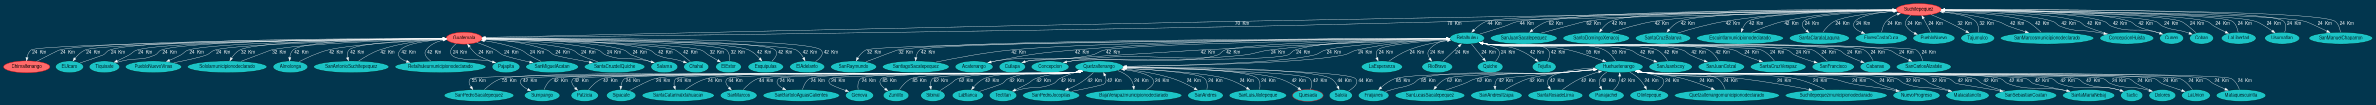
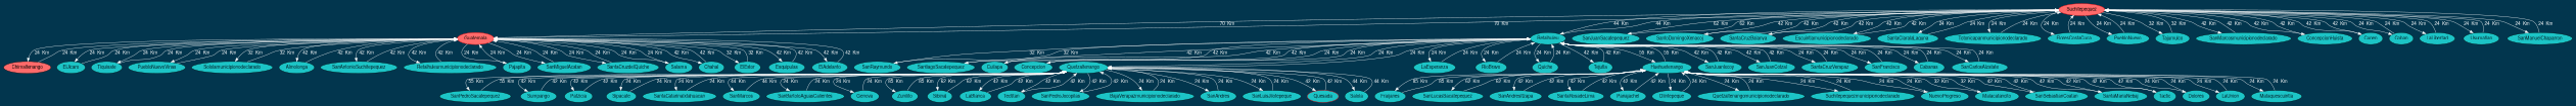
  digraph {
    bgcolor="#02364E"
    fontname="Helvetica,Arial,sans-serif"
    node [color=black fillcolor="#1CC4C6" fontname="Helvetica,Arial,sans-serif" shape=oval style=filled fontcolor="#031C26"]
    edge [color=white fontcolor=white fontname="Helvetica,Arial,sans-serif"]
    Suchitepequez [color=red fillcolor=indianred1 fontcolor=""]
    Guatemala [color=red fillcolor=indianred1 fontcolor=""]
    Retalhuleu
    SanJuanSacatepequez
    SantoDomingoXenacoj
    SantaCruzBalanya
    Escuintlamunicipionodeclarado
    SantaClaralaLaguna
+   Totonicapanmunicipionodeclarado
    FloresCostaCuca
    PuebloNuevo
    Tajumulco
    SanMarcosmunicipionodeclarado
    ConcepcionHuista
    Cunen
    Coban
    LaLibertad
    Usumatlan
    SanManuelChaparron
-   Chimaltenango [color=red fillcolor=indianred1 fontcolor=""]
+   Chimaltenango [fillcolor=indianred1 fontcolor=""]
    ElJicaro
    Tiquisate
    PuebloNuevoVinas
    Sololamunicipionodeclarado
    Almolonga
    SanAntonioSuchitepequez
    Retalhuleumunicipionodeclarado
    Pajapita
    SanMiguelAcatan
    SantaCruzdelQuiche
    Salama
    Chahal
    ElEstor
    Esquipulas
    ElAdelanto
    SanRaymundo
    SantiagoSacatepequez
-   Acatenango
    Cuilapa
    Concepcion
    Quetzaltenango
    LaEsperanza
    RioBravo
    Quiche
    Tejutla
    Huehuetenango
    SanJuanIxcoy
    SanJuanCotzal
    SantaCruzVerapaz
    SanFrancisco
    Cabanas
    SanCarlosAlzatate
    SanPedroSacatepequez
    Sumpango
    Patzicia
    Sipacate
    SantaCatarinaIxtahuacan
    SanMarcos
    SanBartoloAguasCalientes
    Genova
    Zunilito
    Sibinal
    LaBlanca
    Tectitan
    SanPedroJocopilas
    BajaVerapazmunicipionodeclarado
    SanAndres
    SanLuisJilotepeque
    Quesada [color=red]
    Salola
    Fraijanes
    SanLucasSacatepequez
    SanAndresItzapa
    SantaRosadeLima
    Panajachel
    Olintepeque
    Quetzaltenangomunicipionodeclarado
    Suchitepequezmunicipionodeclarado
    NuevoProgreso
    Malacatancito
    SanSebastianCoatan
    SantaMariaNebaj
    Tactic
    Dolores
    LaUnion
    Mataquescuintla
    Suchitepequez -> Guatemala [label=" 70  Km  "]
    Suchitepequez -> Retalhuleu [label=" 44  Km  "]
    Suchitepequez -> SanJuanSacatepequez [label=" 62  Km  "]
    Suchitepequez -> SantoDomingoXenacoj [label=" 42  Km  "]
    Suchitepequez -> SantaCruzBalanya [label=" 42  Km  "]
    Suchitepequez -> Escuintlamunicipionodeclarado [label=" 42  Km  "]
    Suchitepequez -> SantaClaralaLaguna [label=" 24  Km  "]
+   Suchitepequez -> Totonicapanmunicipionodeclarado [label=" 24  Km  "]
    Suchitepequez -> FloresCostaCuca [label=" 24  Km  "]
    Suchitepequez -> PuebloNuevo [label=" 24  Km  "]
    Suchitepequez -> Tajumulco [label=" 32  Km  "]
    Suchitepequez -> SanMarcosmunicipionodeclarado [label=" 42  Km  "]
    Suchitepequez -> ConcepcionHuista [label=" 42  Km  "]
    Suchitepequez -> Cunen [label=" 42  Km  "]
    Suchitepequez -> Coban [label=" 24  Km  "]
    Suchitepequez -> LaLibertad [label=" 24  Km  "]
    Suchitepequez -> Usumatlan [label=" 24  Km  "]
    Suchitepequez -> SanManuelChaparron [label=" 24  Km  "]
    Guatemala -> Suchitepequez [label=" 70  Km  "]
    Guatemala -> Chimaltenango [label=" 24  Km  "]
    Guatemala -> ElJicaro [label=" 24  Km  "]
    Guatemala -> Tiquisate [label=" 24  Km  "]
    Guatemala -> PuebloNuevoVinas [label=" 24  Km  "]
    Guatemala -> Sololamunicipionodeclarado [label=" 32  Km  "]
    Guatemala -> Almolonga [label=" 42  Km  "]
    Guatemala -> SanAntonioSuchitepequez [label=" 42  Km  "]
    Guatemala -> Retalhuleumunicipionodeclarado [label=" 42  Km  "]
    Guatemala -> Pajapita [label=" 24  Km  "]
    Guatemala -> SanMiguelAcatan [label=" 24  Km  "]
    Guatemala -> SantaCruzdelQuiche [label=" 24  Km  "]
    Guatemala -> Salama [label=" 24  Km  "]
    Guatemala -> Chahal [label=" 42  Km  "]
    Guatemala -> ElEstor [label=" 32  Km  "]
    Guatemala -> Esquipulas [label=" 42  Km  "]
    Guatemala -> ElAdelanto [label=" 42  Km  "]
    Retalhuleu -> Suchitepequez [label=" 44  Km  "]
    Retalhuleu -> SanRaymundo [label=" 32  Km  "]
    Retalhuleu -> SantiagoSacatepequez [label=" 42  Km  "]
-   Retalhuleu -> Acatenango [label=" 42  Km  "]
    Retalhuleu -> Cuilapa [label=" 42  Km  "]
    Retalhuleu -> Concepcion [label=" 24  Km  "]
    Retalhuleu -> Quetzaltenango [label=" 24  Km  "]
    Retalhuleu -> LaEsperanza [label=" 24  Km  "]
    Retalhuleu -> RioBravo [label=" 24  Km  "]
    Retalhuleu -> Quiche [label=" 24  Km  "]
    Retalhuleu -> Tejutla [label=" 42  Km  "]
    Retalhuleu -> Huehuetenango [label=" 55  Km  "]
    Retalhuleu -> SanJuanIxcoy [label=" 42  Km  "]
    Retalhuleu -> SanJuanCotzal [label=" 42  Km  "]
    Retalhuleu -> SantaCruzVerapaz [label=" 24  Km  "]
    Retalhuleu -> SanFrancisco [label=" 24  Km  "]
    Retalhuleu -> Cabanas [label=" 24  Km  "]
    Retalhuleu -> SanCarlosAlzatate [label=" 24  Km  "]
    SanJuanSacatepequez -> Suchitepequez [label=" 62  Km  "]
    SantoDomingoXenacoj -> Suchitepequez [label=" 42  Km  "]
    SantaCruzBalanya -> Suchitepequez [label=" 42  Km  "]
    Escuintlamunicipionodeclarado -> Suchitepequez [label=" 42  Km  "]
    SantaClaralaLaguna -> Suchitepequez [label=" 24  Km  "]
+   Totonicapanmunicipionodeclarado -> Suchitepequez [label=" 24  Km  "]
    FloresCostaCuca -> Suchitepequez [label=" 24  Km  "]
    PuebloNuevo -> Suchitepequez [label=" 24  Km  "]
    Tajumulco -> Suchitepequez [label=" 32  Km  "]
    SanMarcosmunicipionodeclarado -> Suchitepequez [label=" 42  Km  "]
    ConcepcionHuista -> Suchitepequez [label=" 42  Km  "]
    Cunen -> Suchitepequez [label=" 42  Km  "]
    Coban -> Suchitepequez [label=" 24  Km  "]
    LaLibertad -> Suchitepequez [label=" 24  Km  "]
    Usumatlan -> Suchitepequez [label=" 24  Km  "]
    SanManuelChaparron -> Suchitepequez [label=" 24  Km  "]
    Chimaltenango -> Guatemala [label=" 24  Km  "]
    ElJicaro -> Guatemala [label=" 24  Km  "]
    Tiquisate -> Guatemala [label=" 24  Km  "]
    PuebloNuevoVinas -> Guatemala [label=" 24  Km  "]
    Sololamunicipionodeclarado -> Guatemala [label=" 32  Km  "]
    Almolonga -> Guatemala [label=" 42  Km  "]
    SanAntonioSuchitepequez -> Guatemala [label=" 42  Km  "]
    Retalhuleumunicipionodeclarado -> Guatemala [label=" 42  Km  "]
    Pajapita -> Guatemala [label=" 24  Km  "]
    SanMiguelAcatan -> Guatemala [label=" 24  Km  "]
    SantaCruzdelQuiche -> Guatemala [label=" 24  Km  "]
    Salama -> Guatemala [label=" 24  Km  "]
    Chahal -> Guatemala [label=" 42  Km  "]
    ElEstor -> Guatemala [label=" 32  Km  "]
    Esquipulas -> Guatemala [label=" 42  Km  "]
    ElAdelanto -> Guatemala [label=" 42  Km  "]
    SanRaymundo -> Retalhuleu [label=" 32  Km  "]
    SantiagoSacatepequez -> Retalhuleu [label=" 42  Km  "]
-   Acatenango -> Retalhuleu [label=" 42  Km  "]
    Cuilapa -> Retalhuleu [label=" 42  Km  "]
    Concepcion -> Retalhuleu [label=" 24  Km  "]
    Quetzaltenango -> Retalhuleu [label=" 24  Km  "]
    Quetzaltenango -> SanPedroSacatepequez [label=" 55  Km  "]
    Quetzaltenango -> Sumpango [label=" 42  Km  "]
    Quetzaltenango -> Patzicia [label=" 42  Km  "]
    Quetzaltenango -> Sipacate [label=" 24  Km  "]
    Quetzaltenango -> SantaCatarinaIxtahuacan [label=" 24  Km  "]
    Quetzaltenango -> SanMarcos [label=" 44  Km  "]
    Quetzaltenango -> SanBartoloAguasCalientes [label=" 24  Km  "]
    Quetzaltenango -> Genova [label=" 24  Km  "]
    Quetzaltenango -> Zunilito [label=" 85  Km  "]
    Quetzaltenango -> Sibinal [label=" 62  Km  "]
    Quetzaltenango -> LaBlanca [label=" 42  Km  "]
    Quetzaltenango -> Tectitan [label=" 42  Km  "]
    Quetzaltenango -> SanPedroJocopilas [label=" 42  Km  "]
    Quetzaltenango -> BajaVerapazmunicipionodeclarado [label=" 24  Km  "]
    Quetzaltenango -> SanAndres [label=" 24  Km  "]
    Quetzaltenango -> SanLuisJilotepeque [label=" 24  Km  "]
    Quetzaltenango -> Quesada [label=" 42  Km  "]
    Quetzaltenango -> Salola [label=" 44  Km  "]
    LaEsperanza -> Retalhuleu [label=" 24  Km  "]
    RioBravo -> Retalhuleu [label=" 24  Km  "]
    Quiche -> Retalhuleu [label=" 24  Km  "]
    Tejutla -> Retalhuleu [label=" 42  Km  "]
    Huehuetenango -> Retalhuleu [label=" 55  Km  "]
    Huehuetenango -> Fraijanes [label=" 85  Km  "]
    Huehuetenango -> SanLucasSacatepequez [label=" 62  Km  "]
    Huehuetenango -> SanAndresItzapa [label=" 42  Km  "]
    Huehuetenango -> SantaRosadeLima [label=" 42  Km  "]
    Huehuetenango -> Panajachel [label=" 42  Km  "]
    Huehuetenango -> Olintepeque [label=" 24  Km  "]
    Huehuetenango -> Quetzaltenangomunicipionodeclarado [label=" 24  Km  "]
    Huehuetenango -> Suchitepequezmunicipionodeclarado [label=" 24  Km  "]
    Huehuetenango -> NuevoProgreso [label=" 24  Km  "]
    Huehuetenango -> Malacatancito [label=" 32  Km  "]
    Huehuetenango -> SanSebastianCoatan [label=" 42  Km  "]
    Huehuetenango -> SantaMariaNebaj [label=" 42  Km  "]
    Huehuetenango -> Tactic [label=" 42  Km  "]
    Huehuetenango -> Dolores [label=" 24  Km  "]
    Huehuetenango -> LaUnion [label=" 24  Km  "]
    Huehuetenango -> Mataquescuintla [label=" 24  Km  "]
    SanJuanIxcoy -> Retalhuleu [label=" 42  Km  "]
    SanJuanCotzal -> Retalhuleu [label=" 42  Km  "]
    SantaCruzVerapaz -> Retalhuleu [label=" 24  Km  "]
    SanFrancisco -> Retalhuleu [label=" 24  Km  "]
    Cabanas -> Retalhuleu [label=" 24  Km  "]
    SanCarlosAlzatate -> Retalhuleu [label=" 24  Km  "]
    SanPedroSacatepequez -> Quetzaltenango [label=" 55  Km  "]
    Sumpango -> Quetzaltenango [label=" 42  Km  "]
    Patzicia -> Quetzaltenango [label=" 42  Km  "]
    Sipacate -> Quetzaltenango [label=" 24  Km  "]
    SantaCatarinaIxtahuacan -> Quetzaltenango [label=" 24  Km  "]
    SanMarcos -> Quetzaltenango [label=" 44  Km  "]
    SanBartoloAguasCalientes -> Quetzaltenango [label=" 24  Km  "]
    Genova -> Quetzaltenango [label=" 24  Km  "]
    Zunilito -> Quetzaltenango [label=" 85  Km  "]
    Sibinal -> Quetzaltenango [label=" 62  Km  "]
    LaBlanca -> Quetzaltenango [label=" 42  Km  "]
    Tectitan -> Quetzaltenango [label=" 42  Km  "]
    SanPedroJocopilas -> Quetzaltenango [label=" 42  Km  "]
    BajaVerapazmunicipionodeclarado -> Quetzaltenango [label=" 24  Km  "]
    SanAndres -> Quetzaltenango [label=" 24  Km  "]
    SanLuisJilotepeque -> Quetzaltenango [label=" 24  Km  "]
    Quesada -> Quetzaltenango [label=" 42  Km  "]
    Salola -> Quetzaltenango [label=" 44  Km  "]
    Fraijanes -> Huehuetenango [label=" 85  Km  "]
    SanLucasSacatepequez -> Huehuetenango [label=" 62  Km  "]
    SanAndresItzapa -> Huehuetenango [label=" 42  Km  "]
    SantaRosadeLima -> Huehuetenango [label=" 42  Km  "]
    Panajachel -> Huehuetenango [label=" 42  Km  "]
    Olintepeque -> Huehuetenango [label=" 24  Km  "]
    Quetzaltenangomunicipionodeclarado -> Huehuetenango [label=" 24  Km  "]
    Suchitepequezmunicipionodeclarado -> Huehuetenango [label=" 24  Km  "]
    NuevoProgreso -> Huehuetenango [label=" 24  Km  "]
    Malacatancito -> Huehuetenango [label=" 32  Km  "]
    SanSebastianCoatan -> Huehuetenango [label=" 42  Km  "]
    SantaMariaNebaj -> Huehuetenango [label=" 42  Km  "]
    Tactic -> Huehuetenango [label=" 42  Km  "]
    Dolores -> Huehuetenango [label=" 24  Km  "]
    LaUnion -> Huehuetenango [label=" 24  Km  "]
    Mataquescuintla -> Huehuetenango [label=" 24  Km  "]
  }
